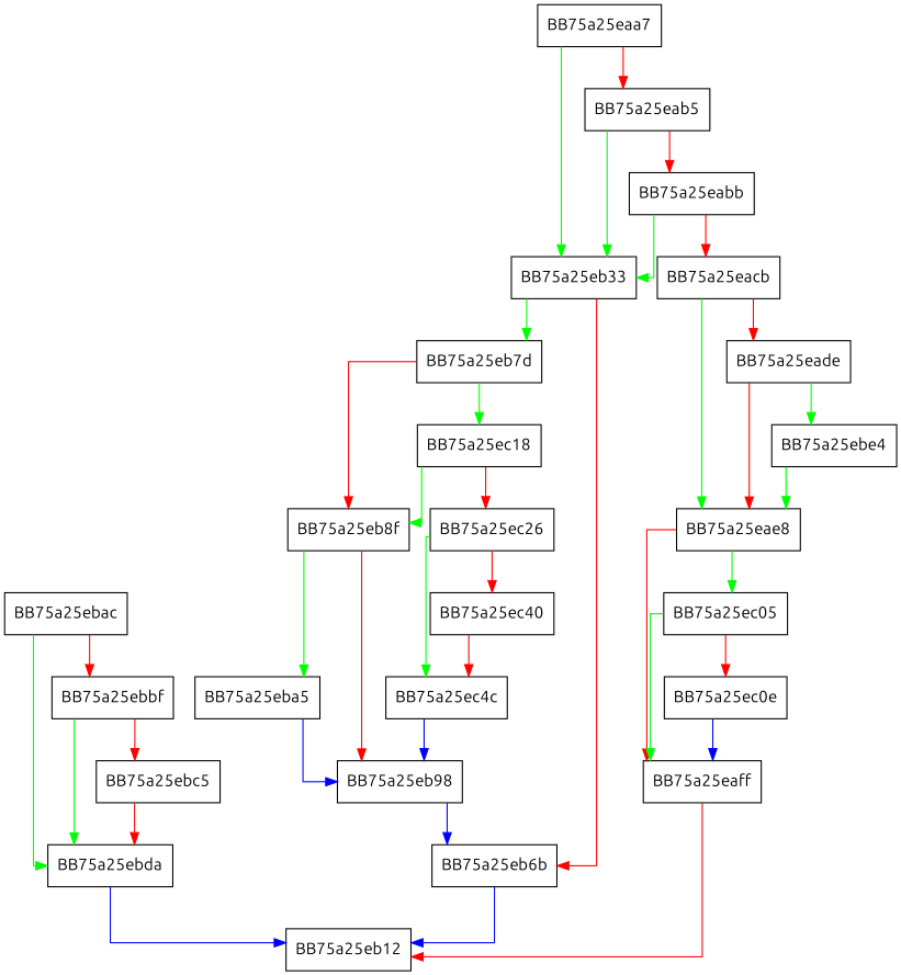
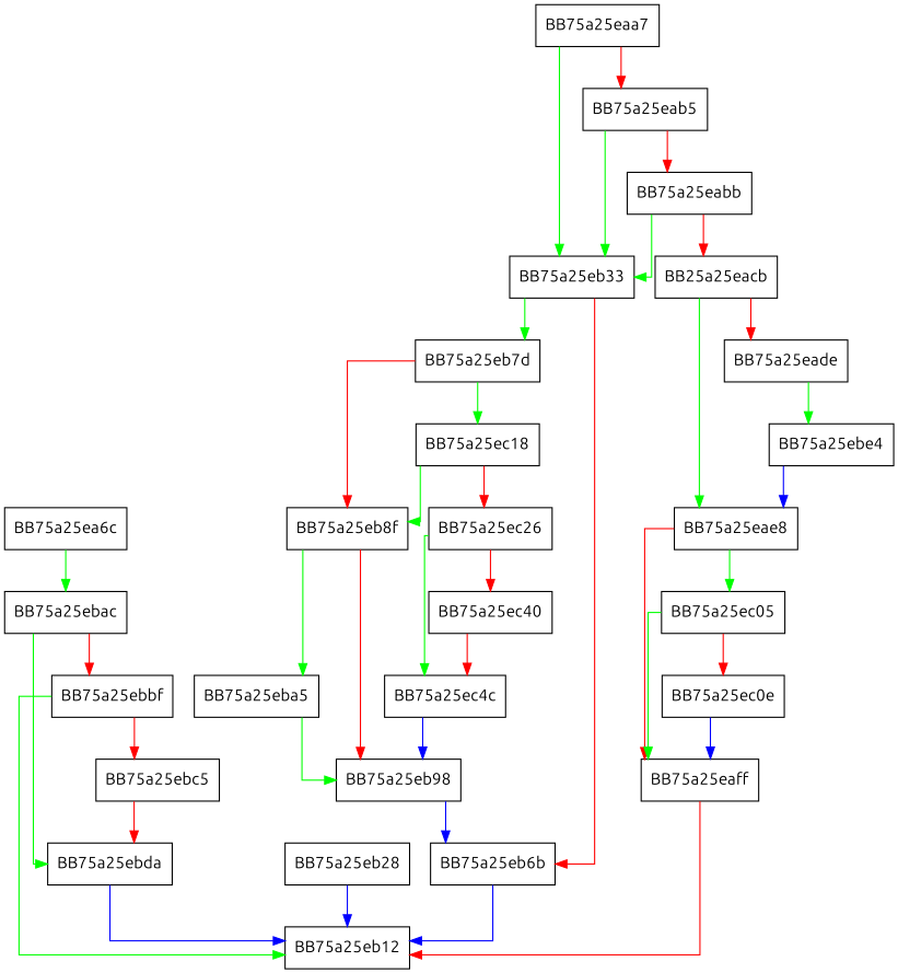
  digraph {
    fontname=Ubuntu
    splines=ortho
    node [fontname=Ubuntu shape=box]
    edge [color=red fontname=Ubuntu]
+   BB75a25ea6c
    BB75a25ebac
    BB75a25ebda
    BB75a25ebbf
    BB75a25eb12
    BB75a25ebc5
+   BB75a25eb28
    BB75a25eaa7
    BB75a25eb33
    BB75a25eab5
    BB75a25eb7d
    BB75a25eb6b
    BB75a25eabb
    BB75a25ec18
    BB75a25eb8f
-   BB75a25eacb
+   BB75a25eacb [label=BB25a25eacb]
    BB75a25eae8
    BB75a25eade
    BB75a25ec05
    BB75a25eaff
    BB75a25ebe4
    BB75a25ec0e
    BB75a25ec26
    BB75a25eba5
    BB75a25eb98
    BB75a25ec4c
    BB75a25ec40
+   BB75a25ea6c -> BB75a25ebac [color=green]
    BB75a25ebac -> BB75a25ebda [color=green]
    BB75a25ebac -> BB75a25ebbf
    BB75a25ebda -> BB75a25eb12 [color=blue]
-   BB75a25ebbf -> BB75a25ebda [color=green]
+   BB75a25ebbf -> BB75a25eb12 [color=green]
    BB75a25ebbf -> BB75a25ebc5
    BB75a25ebc5 -> BB75a25ebda
+   BB75a25eb28 -> BB75a25eb12 [color=blue]
    BB75a25eaa7 -> BB75a25eb33 [color=green]
    BB75a25eaa7 -> BB75a25eab5
    BB75a25eb33 -> BB75a25eb7d [color=green]
    BB75a25eb33 -> BB75a25eb6b
    BB75a25eab5 -> BB75a25eb33 [color=green]
    BB75a25eab5 -> BB75a25eabb
    BB75a25eb7d -> BB75a25ec18 [color=green]
    BB75a25eb7d -> BB75a25eb8f
    BB75a25eb6b -> BB75a25eb12 [color=blue]
    BB75a25eabb -> BB75a25eb33 [color=green]
    BB75a25eabb -> BB75a25eacb
    BB75a25ec18 -> BB75a25eb8f [color=green]
    BB75a25ec18 -> BB75a25ec26
    BB75a25eb8f -> BB75a25eba5 [color=green]
    BB75a25eb8f -> BB75a25eb98
    BB75a25eacb -> BB75a25eae8 [color=green]
    BB75a25eacb -> BB75a25eade
    BB75a25eae8 -> BB75a25ec05 [color=green]
    BB75a25eae8 -> BB75a25eaff
-   BB75a25eade -> BB75a25eae8
    BB75a25eade -> BB75a25ebe4 [color=green]
    BB75a25ec05 -> BB75a25eaff [color=green]
    BB75a25ec05 -> BB75a25ec0e
    BB75a25eaff -> BB75a25eb12
-   BB75a25ebe4 -> BB75a25eae8 [color=green]
+   BB75a25ebe4 -> BB75a25eae8 [color=blue]
    BB75a25ec0e -> BB75a25eaff [color=blue]
    BB75a25ec26 -> BB75a25ec4c [color=green]
    BB75a25ec26 -> BB75a25ec40
-   BB75a25eba5 -> BB75a25eb98 [color=blue]
+   BB75a25eba5 -> BB75a25eb98 [color=green]
    BB75a25eb98 -> BB75a25eb6b [color=blue]
    BB75a25ec4c -> BB75a25eb98 [color=blue]
    BB75a25ec40 -> BB75a25ec4c
  }
